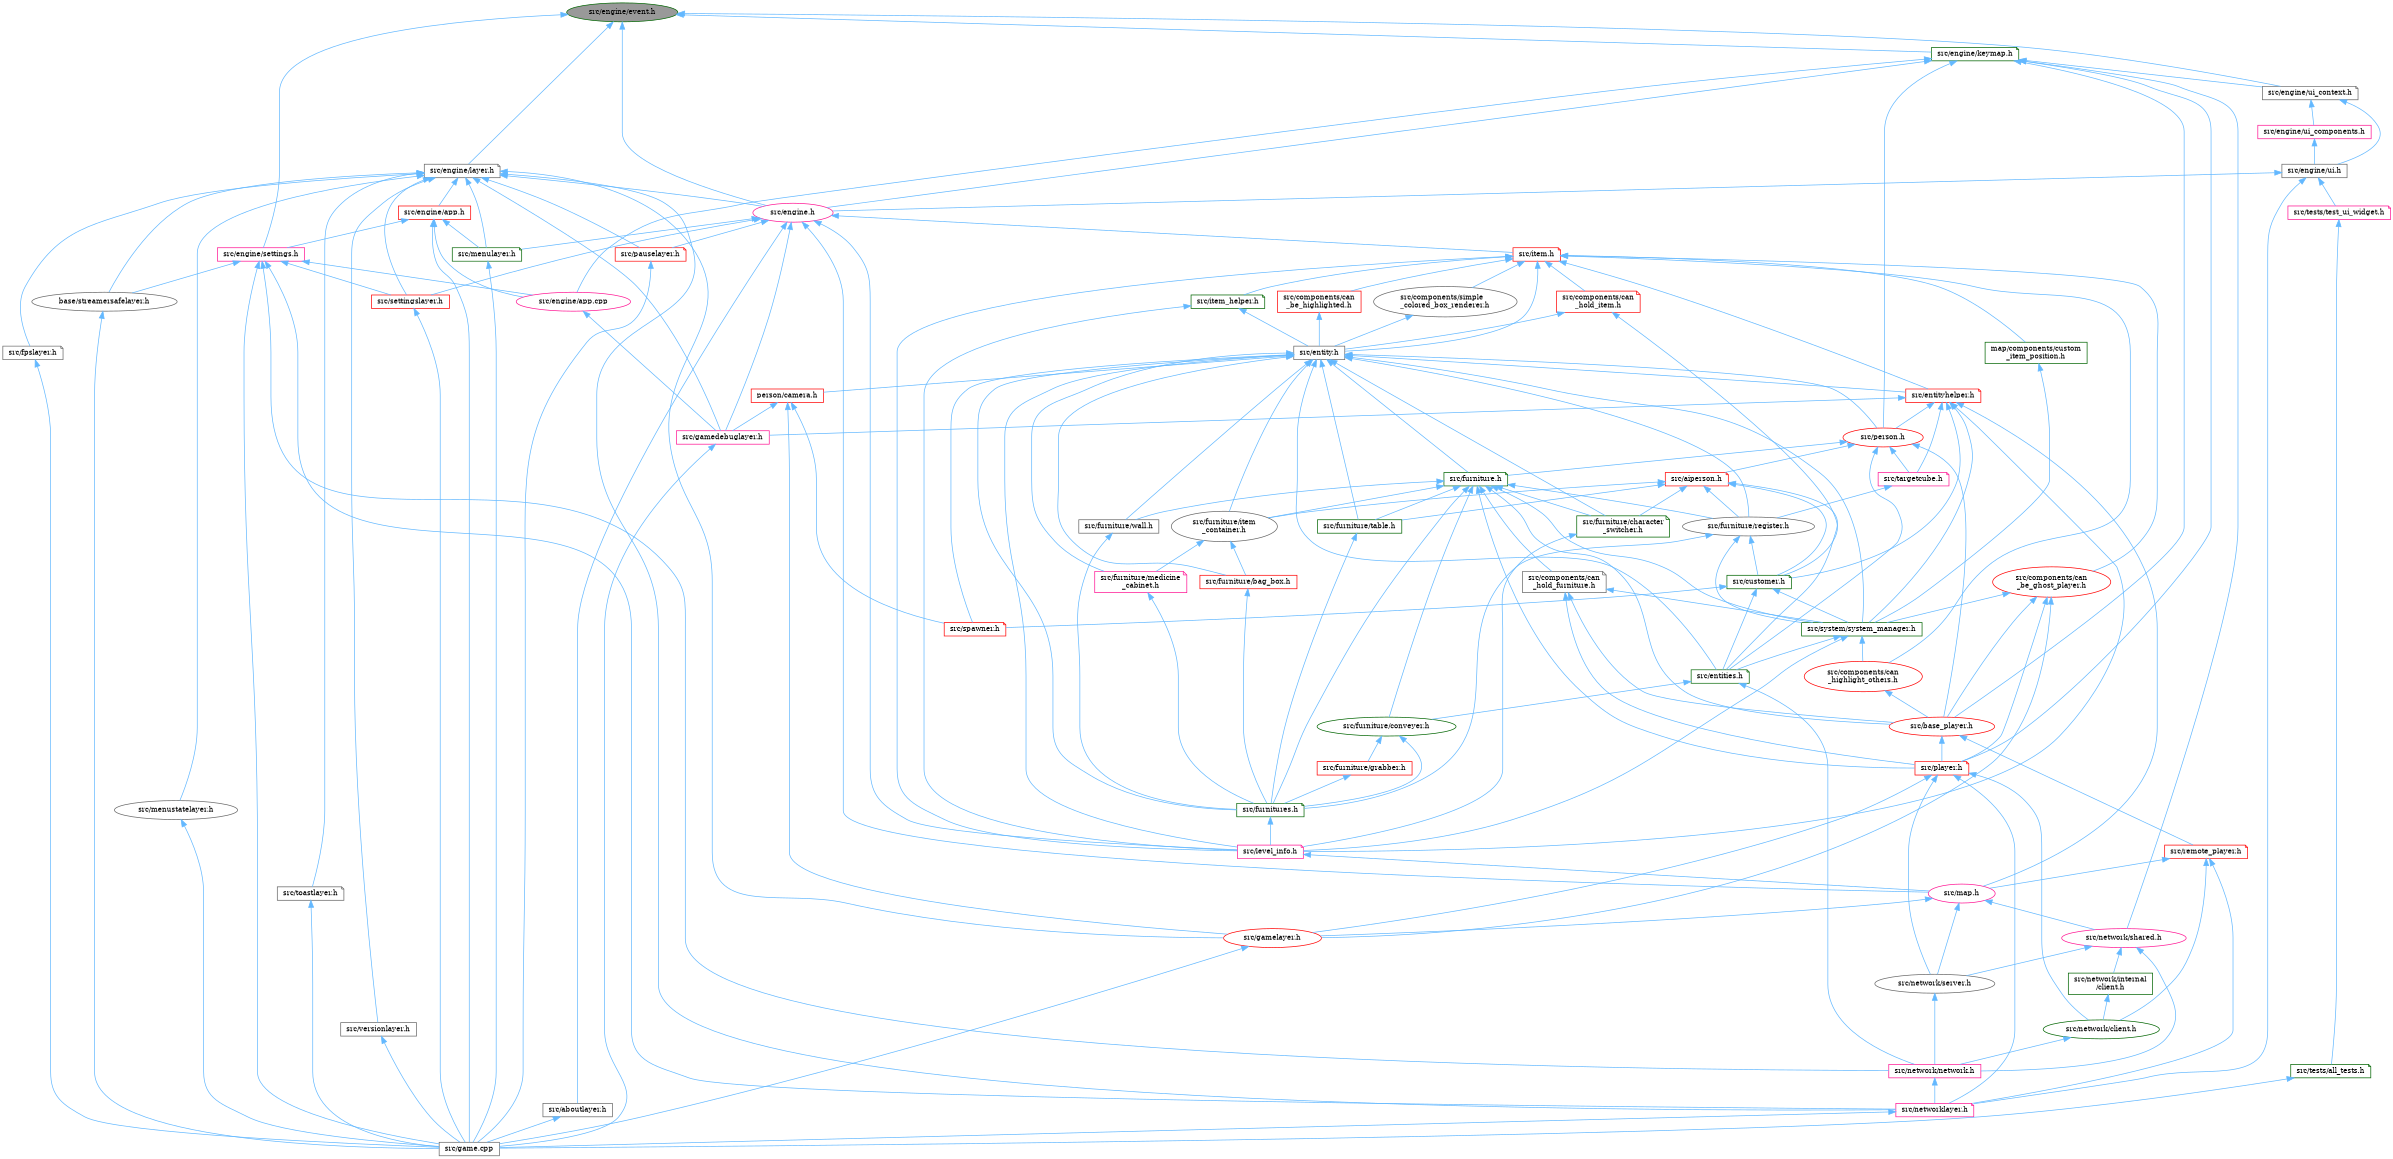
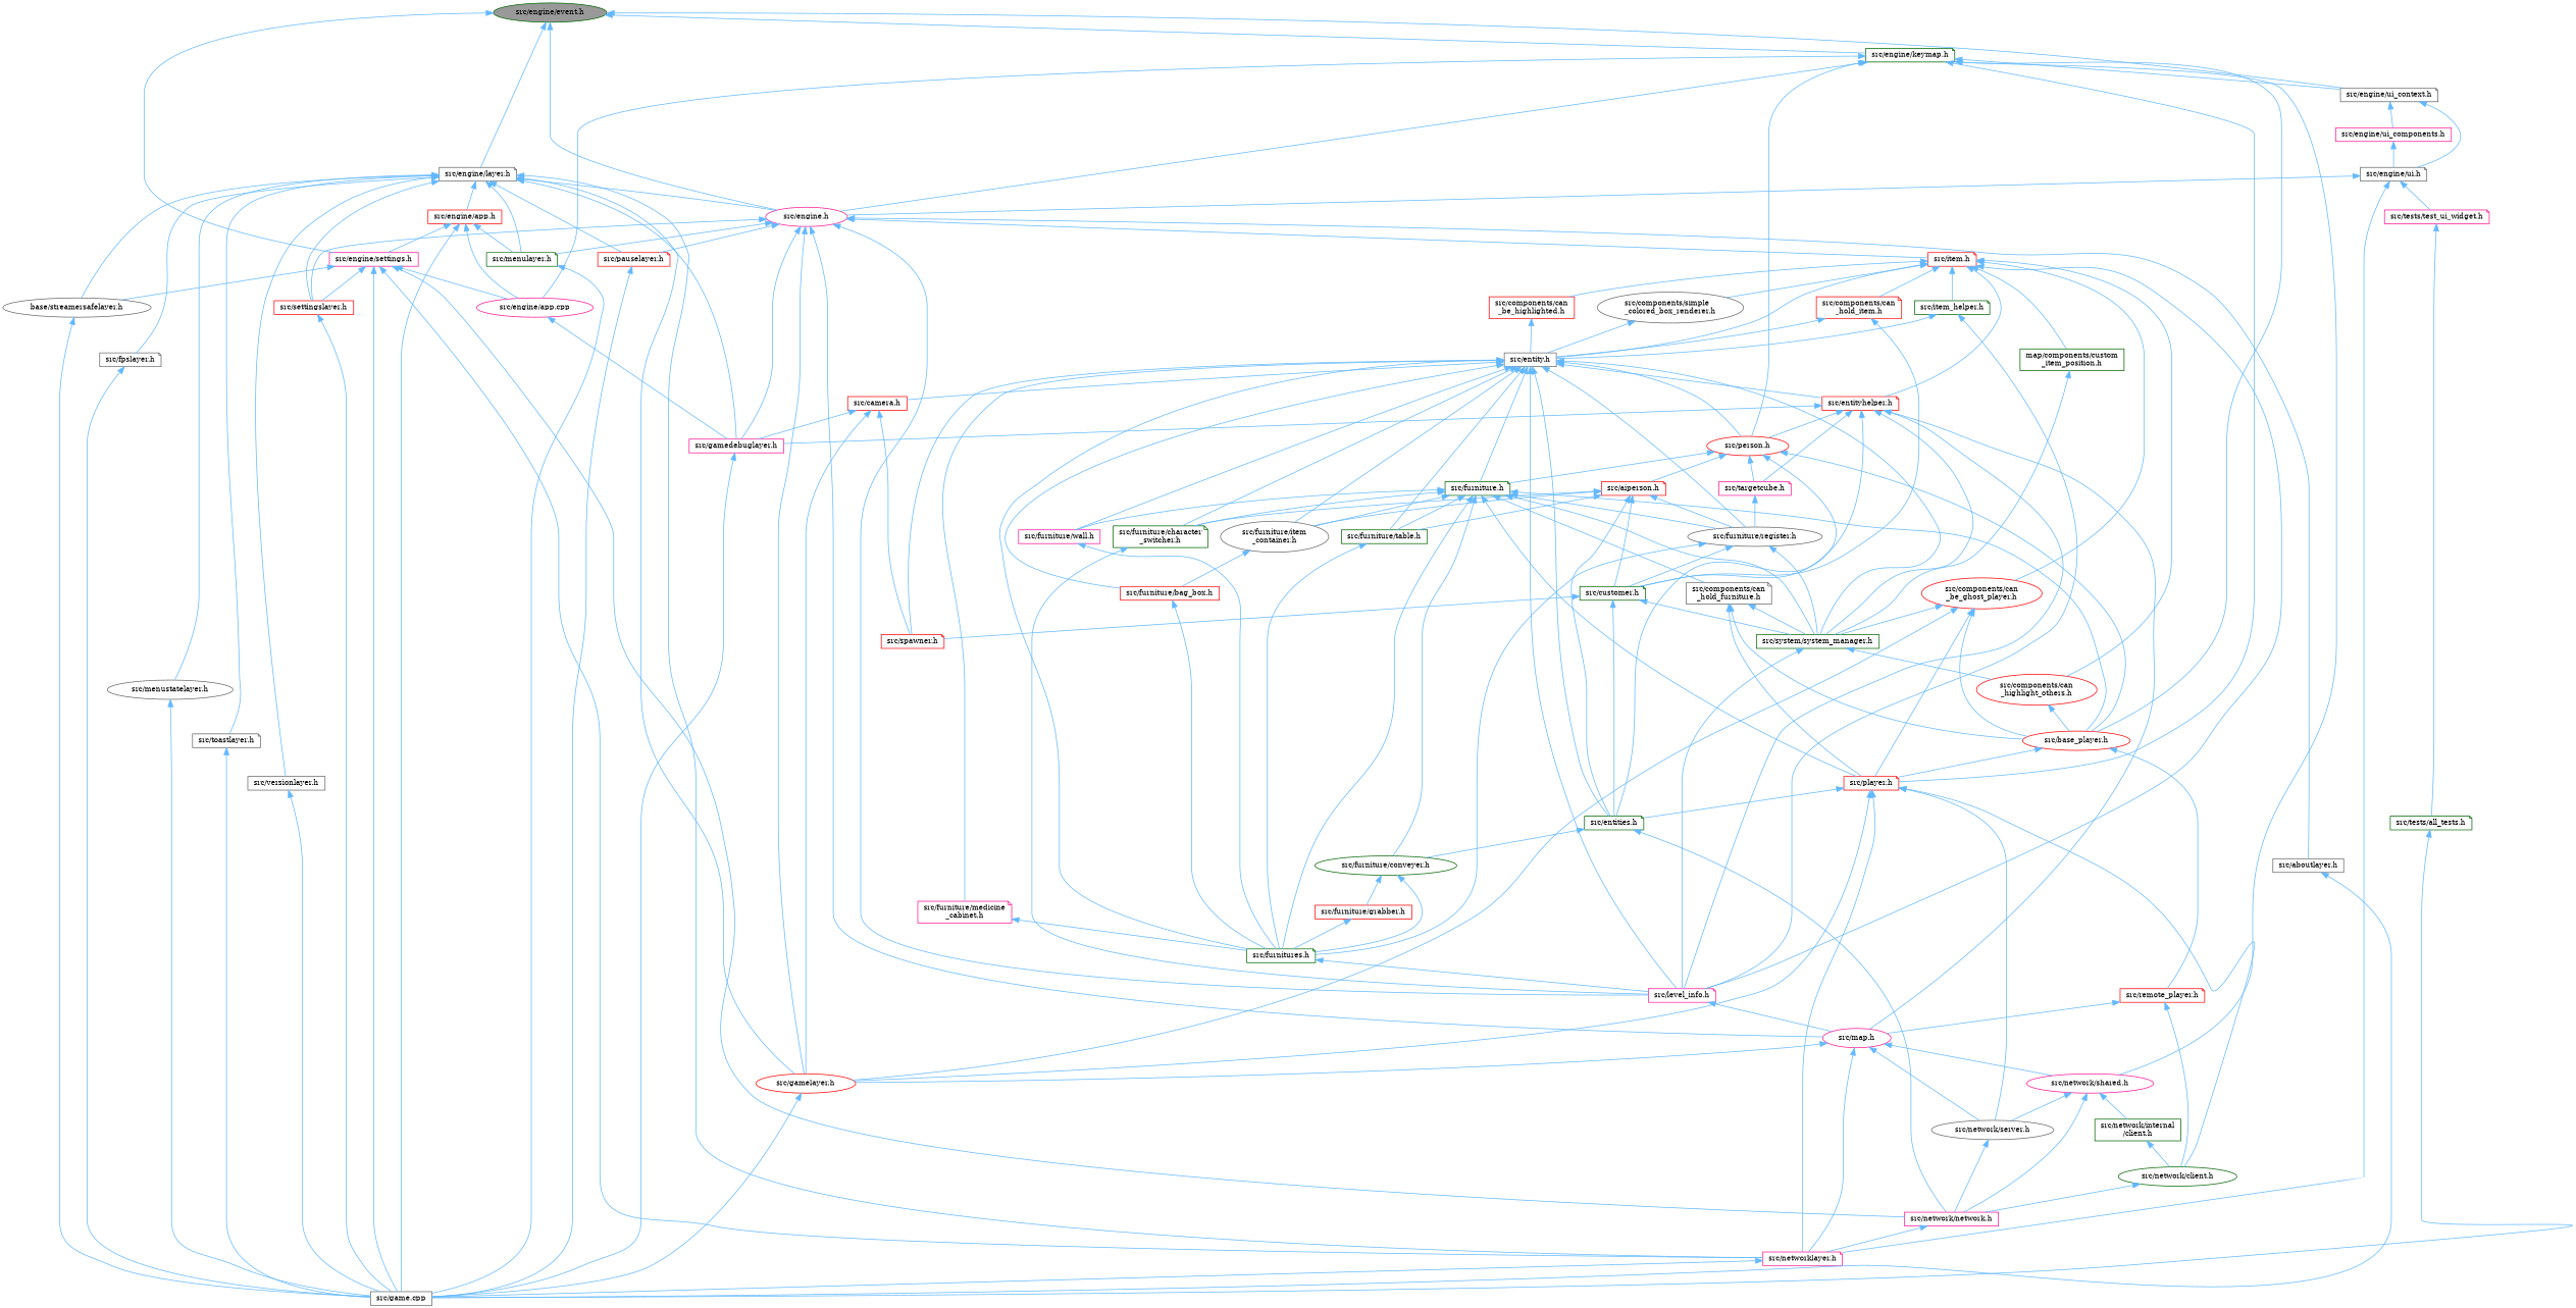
  digraph {
    fontname="DejaVu Serif"
    node [color=red fillcolor=white fontname="DejaVu Serif" fontsize=10 shape=note style=filled]
    edge [color=steelblue1 dir=back fontname="DejaVu Serif" fontsize=10 labelfontname=Helvetica labelfontsize=10 style=solid]
    n1 [color=darkgreen fillcolor=grey60 fontcolor=black height=0.2 label="src/engine/event.h" shape=ellipse width=0.4]
    n2 [color=deeppink height=0.2 label="src/engine.h" shape=ellipse width=0.4]
    n3 [color=darkgreen height=0.2 label="src/engine/keymap.h" width=0.4]
    n4 [color=gray40 height=0.2 label="src/engine/ui_context.h" width=0.4]
    n5 [color=gray40 height=0.2 label="src/engine/layer.h" width=0.4]
    n6 [color=deeppink height=0.2 label="src/engine/settings.h" shape=box width=0.4]
    n7 [color=deeppink height=0.2 label="src/gamedebuglayer.h" shape=box width=0.4]
    n8 [color=gray40 height=0.2 label="src/aboutlayer.h" shape=box width=0.4]
    n9 [height=0.2 label="src/gamelayer.h" shape=ellipse width=0.4]
    n10 [height=0.2 label="src/item.h" width=0.4]
    n11 [color=deeppink height=0.2 label="src/map.h" shape=ellipse width=0.4]
    n12 [color=darkgreen height=0.2 label="src/menulayer.h" width=0.4]
    n13 [height=0.2 label="src/pauselayer.h" width=0.4]
    n14 [height=0.2 label="src/settingslayer.h" shape=box width=0.4]
    n15 [color=deeppink height=0.2 label="src/level_info.h" width=0.4]
    n16 [color=gray40 height=0.2 label="src/game.cpp" shape=box width=0.4]
    n17 [height=0.2 label="src/base_player.h" shape=ellipse width=0.4]
    n18 [height=0.2 label="src/player.h" width=0.4]
    n19 [color=deeppink height=0.2 label="src/network/shared.h" shape=ellipse width=0.4]
    n20 [height=0.2 label="src/person.h" shape=ellipse width=0.4]
    n21 [color=deeppink height=0.2 label="src/engine/app.cpp" shape=ellipse width=0.4]
-   n22 [color=gray40 height=0.2 label="src/engine/ui.h" shape=box width=0.4]
+   n22 [color=gray40 height=0.2 label="src/engine/ui.h" width=0.4]
    n23 [color=deeppink height=0.2 label="src/engine/ui_components.h" shape=box width=0.4]
    n24 [color=deeppink height=0.2 label="src/networklayer.h" width=0.4]
    n25 [height=0.2 label="src/engine/app.h" shape=box width=0.4]
    n26 [color=gray40 height=0.2 label="base/streamersafelayer.h" shape=ellipse width=0.4]
    n27 [color=gray40 height=0.2 label="src/fpslayer.h" width=0.4]
    n28 [color=gray40 height=0.2 label="src/menustatelayer.h" shape=ellipse width=0.4]
    n29 [color=gray40 height=0.2 label="src/toastlayer.h" width=0.4]
    n30 [color=gray40 height=0.2 label="src/versionlayer.h" shape=box width=0.4]
    n31 [color=deeppink height=0.2 label="src/network/network.h" shape=box width=0.4]
    n32 [height=0.2 label="src/components/can\l_be_ghost_player.h" shape=ellipse width=0.4]
    n33 [height=0.2 label="src/components/can\l_be_highlighted.h" shape=box width=0.4]
    n34 [color=gray40 height=0.2 label="src/entity.h" shape=box width=0.4]
    n35 [height=0.2 label="src/entityhelper.h" width=0.4]
    n36 [height=0.2 label="src/components/can\l_highlight_others.h" shape=ellipse width=0.4]
    n37 [height=0.2 label="src/components/can\l_hold_item.h" width=0.4]
    n38 [color=darkgreen height=0.2 label="map/components/custom\l_item_position.h" shape=box width=0.4]
    n39 [color=gray40 height=0.2 label="src/components/simple\l_colored_box_renderer.h" shape=ellipse width=0.4]
    n40 [color=darkgreen height=0.2 label="src/item_helper.h" width=0.4]
    n41 [color=gray40 height=0.2 label="src/network/server.h" shape=ellipse width=0.4]
    n42 [color=darkgreen height=0.2 label="src/system/system_manager.h" shape=box width=0.4]
    n43 [color=darkgreen height=0.2 label="src/entities.h" width=0.4]
    n44 [color=darkgreen height=0.2 label="src/furnitures.h" width=0.4]
-   n45 [height=0.2 label="person/camera.h" shape=box width=0.4]
+   n45 [height=0.2 label="src/camera.h" shape=box width=0.4]
    n46 [height=0.2 label="src/spawner.h" width=0.4]
    n47 [color=darkgreen height=0.2 label="src/furniture/character\l_switcher.h" width=0.4]
    n48 [color=gray40 height=0.2 label="src/furniture/item\l_container.h" shape=ellipse width=0.4]
    n49 [height=0.2 label="src/furniture/bag_box.h" shape=box width=0.4]
    n50 [color=deeppink height=0.2 label="src/furniture/medicine\l_cabinet.h" width=0.4]
    n51 [color=gray40 height=0.2 label="src/furniture/register.h" shape=ellipse width=0.4]
    n52 [color=darkgreen height=0.2 label="src/furniture/table.h" shape=box width=0.4]
    n53 [color=darkgreen height=0.2 label="src/furniture.h" width=0.4]
-   n54 [color=gray40 height=0.2 label="src/furniture/wall.h" shape=box width=0.4]
+   n54 [color=deeppink height=0.2 label="src/furniture/wall.h" shape=box width=0.4]
    n55 [color=darkgreen height=0.2 label="src/customer.h" width=0.4]
    n56 [color=deeppink height=0.2 label="src/targetcube.h" width=0.4]
    n57 [height=0.2 label="src/remote_player.h" width=0.4]
    n58 [color=darkgreen height=0.2 label="src/network/client.h" shape=ellipse width=0.4]
    n59 [color=darkgreen height=0.2 label="src/furniture/conveyer.h" shape=ellipse width=0.4]
    n60 [height=0.2 label="src/furniture/grabber.h" shape=box width=0.4]
    n61 [color=darkgreen height=0.2 label="src/network/internal\l/client.h" shape=box width=0.4]
    n62 [height=0.2 label="src/aiperson.h" width=0.4]
    n63 [color=gray40 height=0.2 label="src/components/can\l_hold_furniture.h" width=0.4]
    n64 [color=deeppink height=0.2 label="src/tests/test_ui_widget.h" width=0.4]
    n65 [color=darkgreen height=0.2 label="src/tests/all_tests.h" width=0.4]
    n1 -> n2
    n1 -> n3
    n1 -> n4
    n1 -> n5
    n1 -> n6
    n2 -> n7
    n2 -> n8
+   n2 -> n9
    n2 -> n10
    n2 -> n11
    n2 -> n12
    n2 -> n13
    n2 -> n14
    n2 -> n15
    n3 -> n2
    n3 -> n4
    n3 -> n17
    n3 -> n18
    n3 -> n19
    n3 -> n20
    n3 -> n21
    n4 -> n22
    n4 -> n23
    n5 -> n2
    n5 -> n7
    n5 -> n9
    n5 -> n12
    n5 -> n13
    n5 -> n14
    n5 -> n24
    n5 -> n25
    n5 -> n26
    n5 -> n27
    n5 -> n28
    n5 -> n29
    n5 -> n30
    n6 -> n14
    n6 -> n16
    n6 -> n21
    n6 -> n24
    n6 -> n26
    n6 -> n31
    n7 -> n16
    n8 -> n16
    n9 -> n16
    n10 -> n15
    n10 -> n32
    n10 -> n33
    n10 -> n34
    n10 -> n35
    n10 -> n36
    n10 -> n37
    n10 -> n38
    n10 -> n39
    n10 -> n40
    n11 -> n9
    n11 -> n19
    n11 -> n41
    n12 -> n16
    n13 -> n16
    n14 -> n16
    n15 -> n11
    n17 -> n18
    n17 -> n57
    n18 -> n9
    n18 -> n24
    n18 -> n41
-   n42 -> n43
+   n18 -> n43
    n18 -> n58
    n19 -> n31
    n19 -> n41
    n19 -> n61
    n20 -> n17
    n20 -> n43
    n20 -> n53
    n20 -> n56
    n20 -> n62
    n21 -> n7
    n22 -> n2
    n22 -> n24
    n22 -> n64
    n23 -> n22
    n24 -> n16
    n25 -> n6
    n25 -> n12
    n25 -> n16
    n25 -> n21
    n26 -> n16
    n27 -> n16
    n28 -> n16
    n29 -> n16
    n30 -> n16
    n31 -> n24
    n32 -> n9
    n32 -> n17
    n32 -> n18
    n32 -> n42
    n33 -> n34
    n34 -> n15
    n34 -> n20
    n34 -> n35
    n34 -> n42
    n34 -> n43
    n34 -> n44
    n34 -> n45
    n34 -> n46
    n34 -> n47
    n34 -> n48
    n34 -> n49
    n34 -> n50
    n34 -> n51
    n34 -> n52
    n34 -> n53
    n34 -> n54
    n35 -> n7
    n35 -> n11
    n35 -> n15
    n35 -> n20
    n35 -> n42
    n35 -> n55
    n35 -> n56
    n36 -> n17
    n37 -> n34
    n37 -> n55
    n38 -> n42
    n39 -> n34
    n40 -> n15
    n40 -> n34
    n41 -> n31
    n42 -> n15
    n42 -> n36
    n43 -> n31
    n43 -> n59
    n44 -> n15
    n45 -> n7
    n45 -> n9
    n45 -> n46
    n47 -> n15
    n48 -> n49
-   n48 -> n50
    n49 -> n44
    n50 -> n44
    n51 -> n42
    n51 -> n44
    n51 -> n55
    n52 -> n44
    n53 -> n17
    n53 -> n18
    n53 -> n42
    n53 -> n44
    n53 -> n47
    n53 -> n48
    n53 -> n51
    n53 -> n52
    n53 -> n54
    n53 -> n59
    n53 -> n63
    n54 -> n44
    n55 -> n42
    n55 -> n43
    n55 -> n46
    n56 -> n51
    n57 -> n11
-   n57 -> n24
+   n11 -> n24
    n57 -> n58
    n58 -> n31
    n59 -> n44
    n59 -> n60
    n60 -> n44
    n61 -> n58
    n62 -> n43
    n62 -> n47
    n62 -> n48
    n62 -> n51
    n62 -> n52
    n62 -> n55
    n63 -> n17
    n63 -> n18
    n63 -> n42
    n64 -> n65
    n65 -> n16
  }
